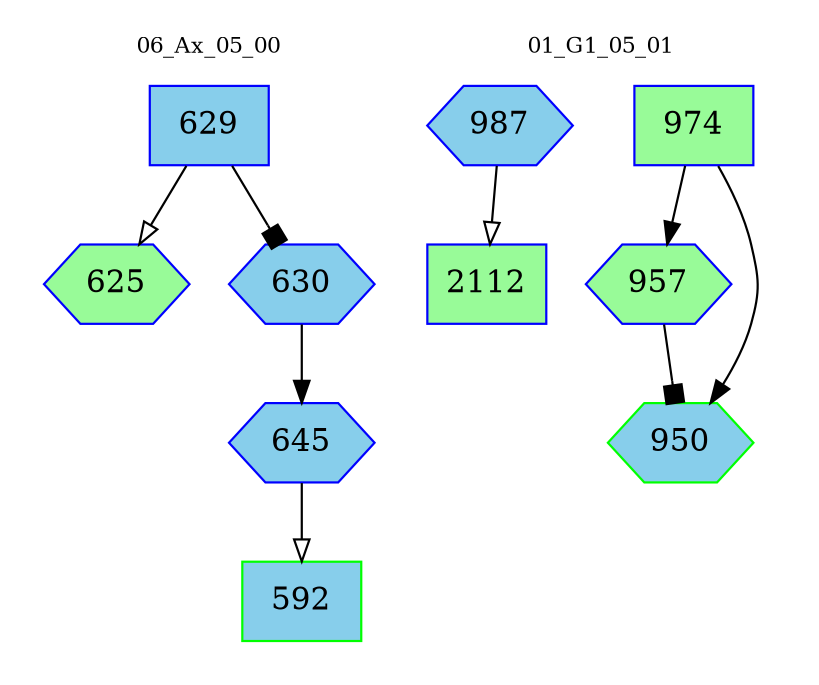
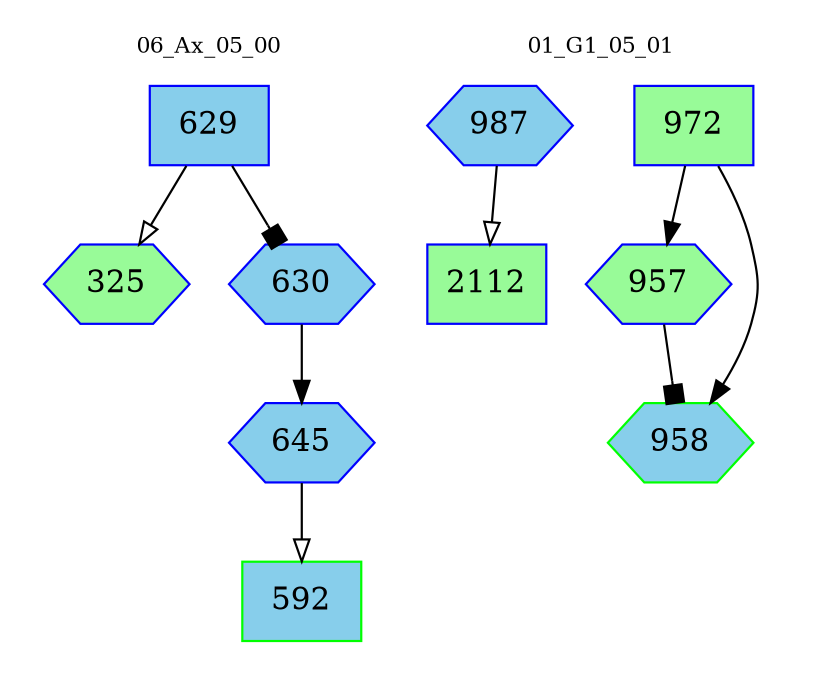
  digraph {
    node [color=blue fillcolor=skyblue shape=hexagon style=filled]
    edge [arrowhead=onormal color=black]
    n1 [label=629 shape=box]
-   n2 [fillcolor=palegreen label=625]
+   n2 [fillcolor=palegreen label=325]
    n3 [label=630]
    n4 [color=green label=592 shape=box]
    n5 [label=645]
-   n6 [fillcolor=palegreen label=974 shape=box]
+   n6 [fillcolor=palegreen label=972 shape=box]
    n7 [fillcolor=palegreen label=957]
    n8 [label=987]
-   n9 [color=green label=950]
+   n9 [color=green label=958]
    n10 [fillcolor=palegreen label=2112 shape=box]
    subgraph cluster_1 {
      color=white
      fontsize=10
      label="06_Ax_05_00"
      n1
      n2
      n3
      n4
      n5
    }
    subgraph cluster_2 {
      color=white
      fontsize=10
      label="01_G1_05_01"
      n6
      n7
      n8
      n9
      n10
    }
    n1 -> n2
    n1 -> n3 [arrowhead=box]
    n3 -> n5 [arrowhead=normal]
    n5 -> n4
    n6 -> n7 [arrowhead=normal]
    n6 -> n9 [arrowhead=normal]
    n7 -> n9 [arrowhead=box]
    n8 -> n10
  }
